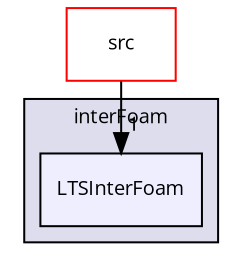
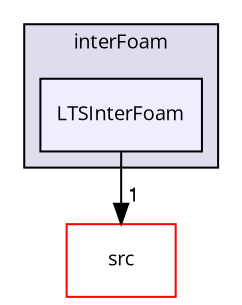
  digraph {
    compound=true
    fontname="Open Sans"
    node [fontname="Open Sans" fontsize=10 shape=box]
    n1 [fillcolor="#eeeeff" label=LTSInterFoam pencolor=black style=filled]
    n2 [color=red label=src]
    subgraph cluster_1 {
      bgcolor="#ddddee"
      fontsize=10
      label=interFoam
      pencolor=black
      n1
    }
-   n2 -> n1 [headlabel=1 labeldistance=1.5 labelfontname=FreeSans labelfontsize=10 fontname="Open Sans"]
+   n1 -> n2 [headlabel=1 labeldistance=1.5 labelfontname=FreeSans labelfontsize=10 fontname="Open Sans"]
  }
